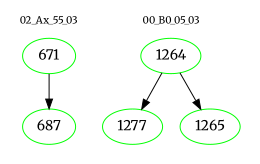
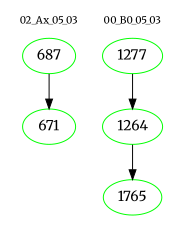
  digraph {
    fontname=Merriweather
    node [color=green fontname=Merriweather]
    edge [color=black fontname=Merriweather]
    n1 [label=687]
    n2 [label=671]
    n3 [label=1277]
    n4 [label=1264]
-   n5 [label=1265]
+   n5 [label=1765]
    subgraph cluster_1 {
      color=white
      fontsize=10
-     label="02_Ax_55_03"
+     label="02_Ax_05_03"
      n1
      n2
    }
    subgraph cluster_2 {
      color=white
      fontsize=10
      label="00_B0_05_03"
      n3
      n4
      n5
    }
-   n2 -> n1
-   n4 -> n3
+   n1 -> n2
+   n3 -> n4
    n4 -> n5
  }
